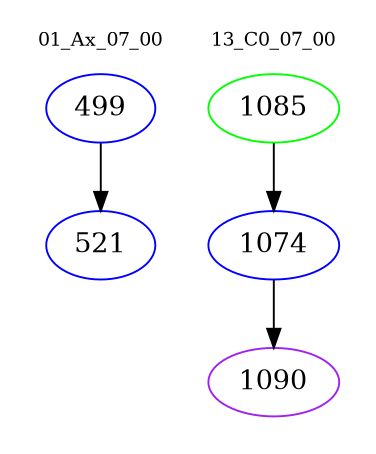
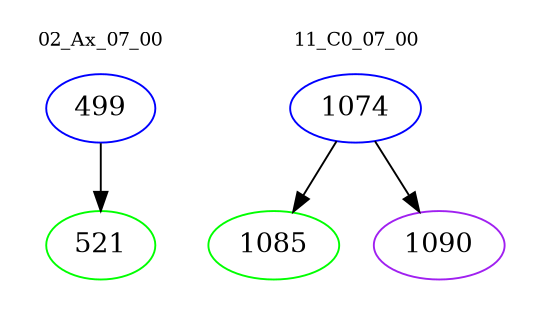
  digraph {
    node [color=blue]
    edge [color=black]
    n1 [label=499]
-   n2 [label=521]
+   n2 [color=green label=521]
    n3 [label=1074]
    n4 [color=green label=1085]
    n5 [color=purple label=1090]
    subgraph cluster_1 {
      color=white
      fontsize=10
-     label="01_Ax_07_00"
+     label="02_Ax_07_00"
      n1
      n2
    }
    subgraph cluster_2 {
      color=white
      fontsize=10
-     label="13_C0_07_00"
+     label="11_C0_07_00"
      n3
      n4
      n5
    }
    n1 -> n2
-   n4 -> n3
+   n3 -> n4
    n3 -> n5
  }
